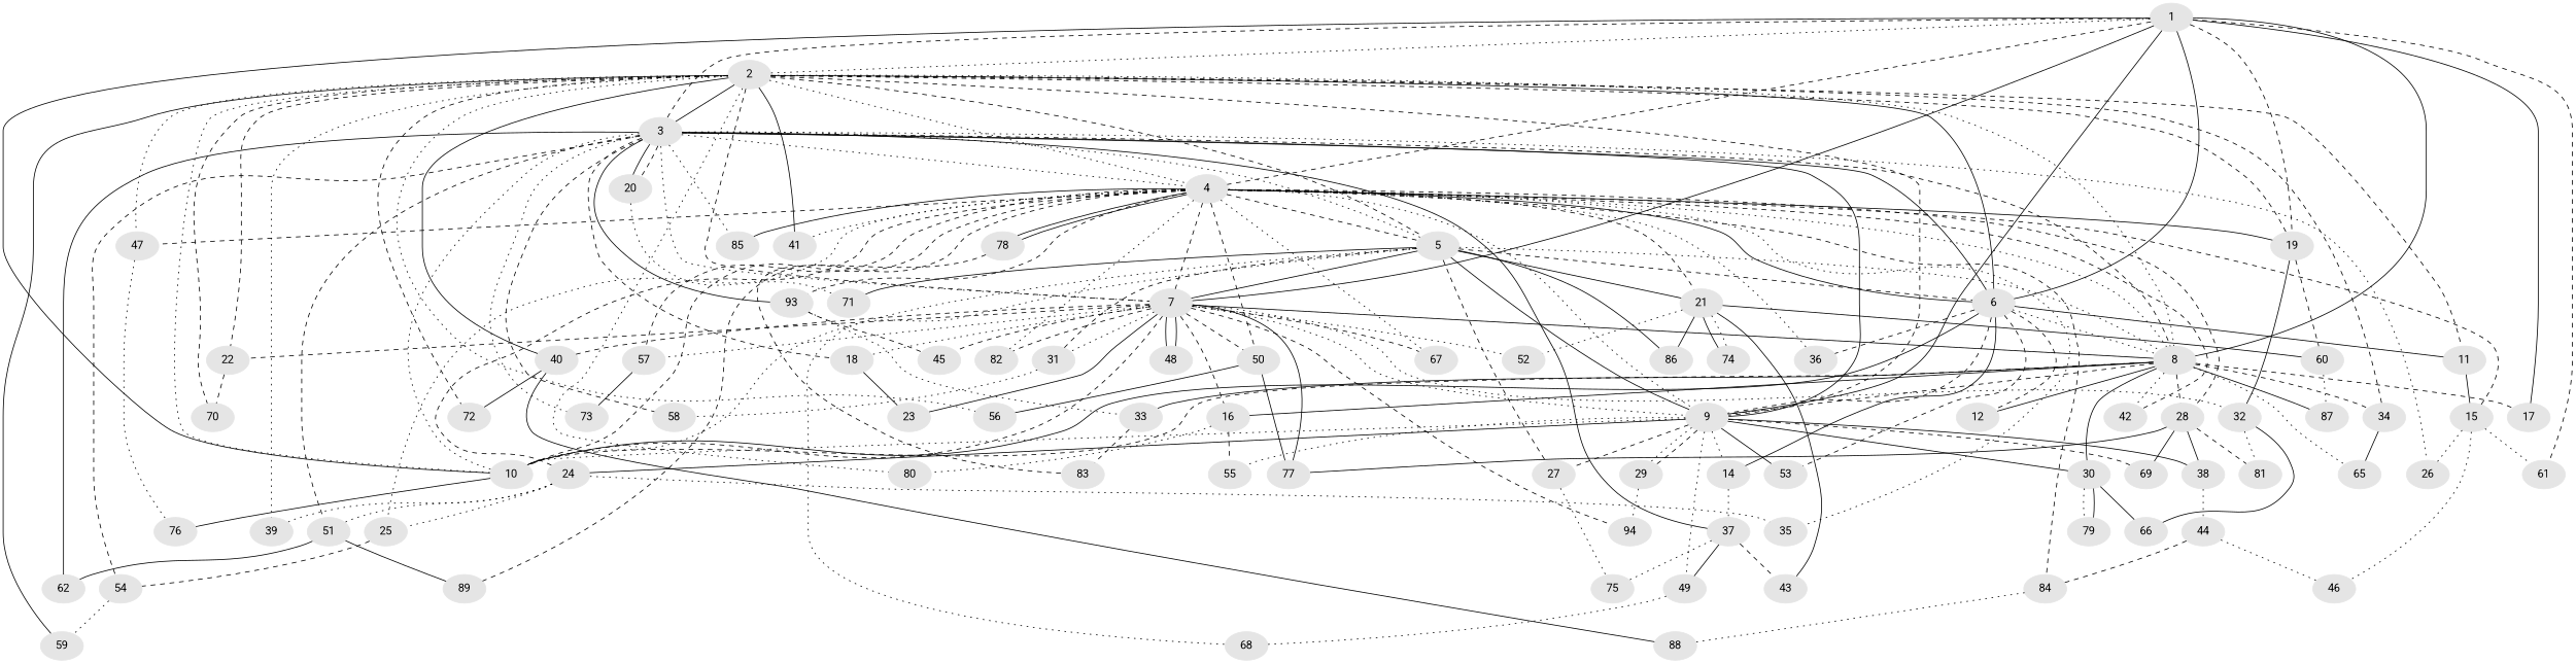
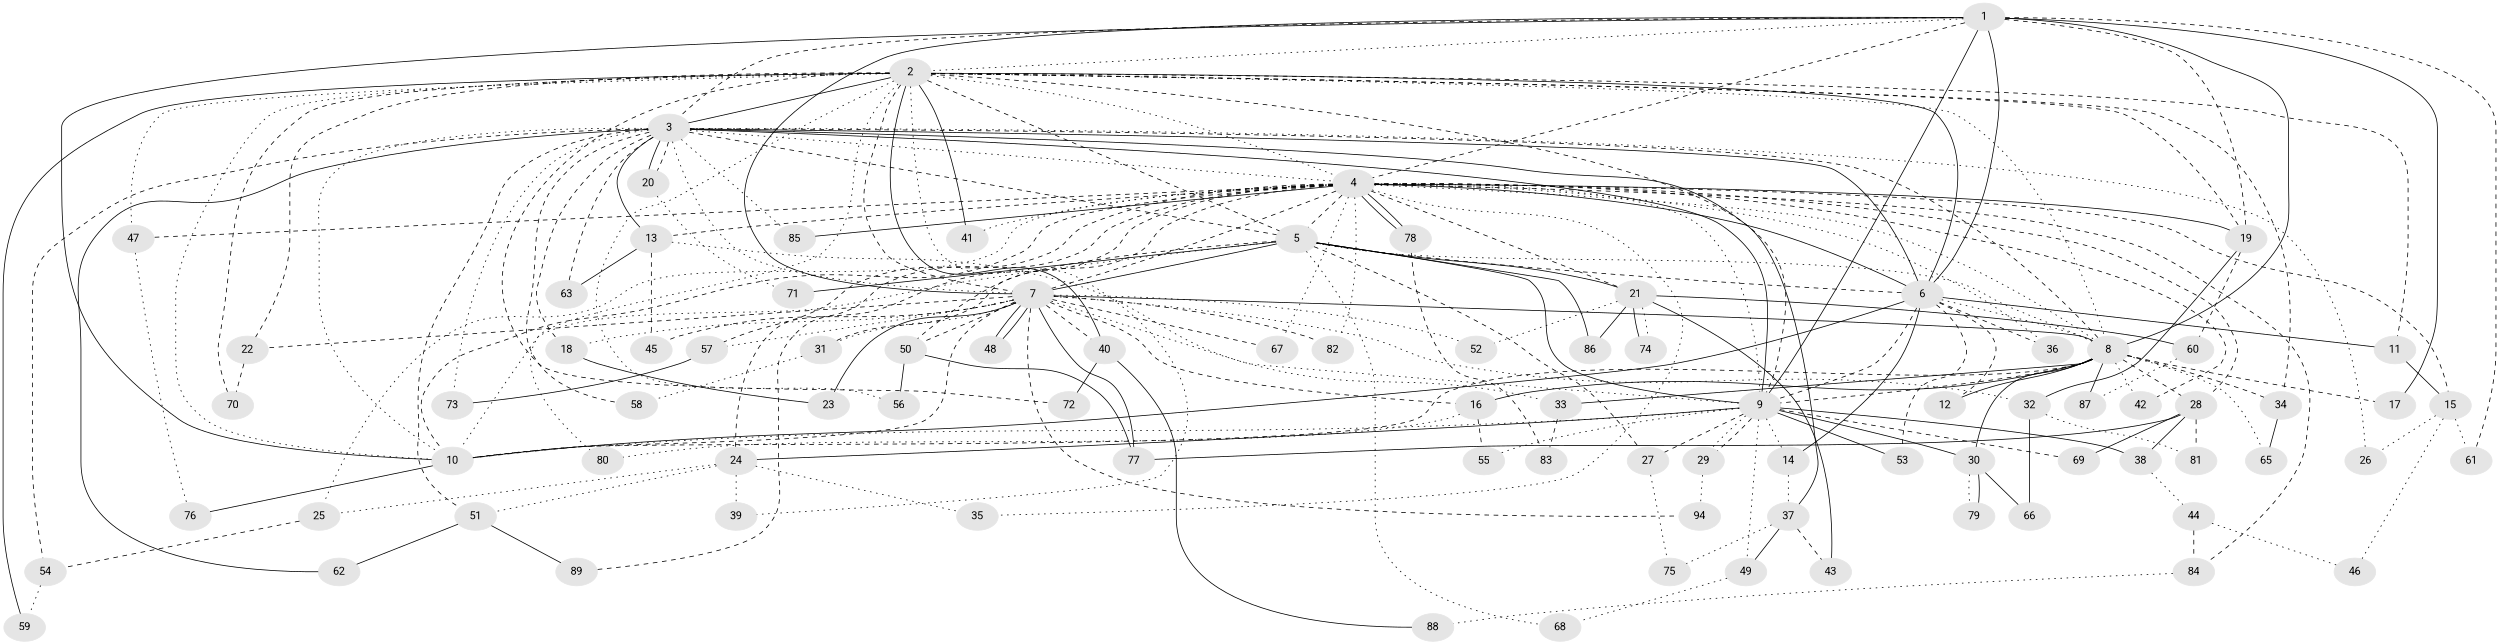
  graph {
    fontname=Roboto
    node [color=gray90 fontname=Roboto style=filled]
    edge [fontname=Roboto style=dashed]
    1
    2
    3
    4
    6
    7
    8
    9
    10
    17
    61
    19
    5
    11
    34
    39
    40
    41
    47
    56
    59
    70
    72
    80
    22
-   13 [label=93]
+   13
    18
    20
    26
    37
    51
    54
    58
    62
+   63
    73
    85
    15
    21
    24
    25
    28
    35
    36
    42
    50
    57
    67
    78
    82
    84
    89
    27
    31
    68
    71
    86
    12
    14
    53
    16
    23
    32
    45
    48
    52
    n67 [label=94]
    77
    30
    33
    65
    87
    29
    38
    49
    55
    69
    76
    60
    88
    43
    75
    46
    74
    81
    83
    66
    79
    44
    1 -- 2 [style=dotted]
    1 -- 3
    1 -- 4
    1 -- 6 [style=solid]
    1 -- 7 [style=solid]
    1 -- 8 [style=solid]
    1 -- 9 [style=solid]
    1 -- 10 [style=solid]
    1 -- 17 [style=solid]
    1 -- 61
    1 -- 19
    2 -- 3 [style=solid]
    2 -- 4 [style=dotted]
    2 -- 6 [style=solid]
    2 -- 7
    2 -- 8 [style=dotted]
    2 -- 9
    2 -- 10 [style=dotted]
    2 -- 19
    2 -- 5
    2 -- 11
    2 -- 34
    2 -- 39 [style=dotted]
    2 -- 40 [style=solid]
    2 -- 41 [style=solid]
    2 -- 47 [style=dotted]
    2 -- 56 [style=dotted]
    2 -- 59 [style=solid]
    2 -- 70
    2 -- 72
    2 -- 80 [style=dotted]
    2 -- 22
    3 -- 4 [style=dotted]
    3 -- 6 [style=solid]
    3 -- 7 [style=dotted]
    3 -- 8
    3 -- 9 [style=solid]
    3 -- 10 [style=dotted]
-   3 -- 5 [style=dotted]
+   3 -- 5
    3 -- 13 [style=solid]
    3 -- 18
    3 -- 20 [style=solid]
    3 -- 20
    3 -- 26 [style=dotted]
    3 -- 37 [style=solid]
    3 -- 51
    3 -- 54
    3 -- 58
    3 -- 62 [style=solid]
+   3 -- 63
    3 -- 73 [style=dotted]
    3 -- 85 [style=dotted]
    4 -- 6 [style=solid]
    4 -- 7
    4 -- 8 [style=dotted]
    4 -- 9 [style=dotted]
    4 -- 10
    4 -- 19 [style=solid]
    4 -- 5
    4 -- 41 [style=dotted]
    4 -- 47
    4 -- 13
    4 -- 85 [style=solid]
    4 -- 15
    4 -- 21
    4 -- 24
    4 -- 25 [style=dotted]
    4 -- 28
    4 -- 35 [style=dotted]
    4 -- 36 [style=dotted]
    4 -- 42
    4 -- 50
    4 -- 57
    4 -- 67 [style=dotted]
    4 -- 78 [style=solid]
    4 -- 78 [style=solid]
    4 -- 82 [style=dotted]
    4 -- 84
    4 -- 89
    6 -- 8 [style=dotted]
    6 -- 9
    6 -- 10 [style=solid]
    6 -- 11 [style=solid]
    6 -- 36
    6 -- 12
    6 -- 14 [style=solid]
    6 -- 53
    7 -- 8 [style=solid]
    7 -- 9 [style=dotted]
    7 -- 10
    7 -- 40
    7 -- 22
    7 -- 18 [style=dotted]
    7 -- 50
    7 -- 57 [style=dotted]
    7 -- 67
    7 -- 82
    7 -- 31 [style=dotted]
    7 -- 16
    7 -- 23 [style=solid]
    7 -- 32 [style=dotted]
    7 -- 45
    7 -- 48 [style=solid]
    7 -- 48 [style=solid]
    7 -- 52 [style=dotted]
    7 -- n67
    7 -- 77 [style=solid]
    8 -- 9
    8 -- 10
    8 -- 17
    8 -- 34
    8 -- 28
    8 -- 42 [style=dotted]
    8 -- 12 [style=solid]
    8 -- 16 [style=solid]
    8 -- 30 [style=solid]
    8 -- 33 [style=solid]
    8 -- 65 [style=dotted]
    8 -- 87 [style=solid]
    9 -- 10 [style=dotted]
    9 -- 24 [style=solid]
    9 -- 27
    9 -- 14 [style=dotted]
    9 -- 53 [style=solid]
    9 -- 30 [style=solid]
    9 -- 29 [style=dotted]
    9 -- 29
    9 -- 38 [style=solid]
    9 -- 49 [style=dotted]
    9 -- 55 [style=dotted]
    9 -- 69
    10 -- 76 [style=solid]
    19 -- 32 [style=solid]
    19 -- 60
    5 -- 6
    5 -- 7 [style=solid]
    5 -- 8 [style=dotted]
    5 -- 9 [style=solid]
    5 -- 10 [style=dotted]
    5 -- 21 [style=solid]
    5 -- 27
    5 -- 31
    5 -- 68 [style=dotted]
    5 -- 71 [style=solid]
    5 -- 86 [style=solid]
    11 -- 15 [style=solid]
    34 -- 65 [style=solid]
    40 -- 72 [style=solid]
    40 -- 88 [style=solid]
    47 -- 76 [style=dotted]
    22 -- 70
+   13 -- 63 [style=solid]
    13 -- 45
    13 -- 33 [style=dotted]
    18 -- 23 [style=solid]
    20 -- 71 [style=dotted]
    37 -- 49 [style=solid]
    37 -- 43
    37 -- 75 [style=dotted]
    51 -- 62 [style=solid]
    51 -- 89 [style=solid]
    54 -- 59 [style=dotted]
    15 -- 61 [style=dotted]
    15 -- 26 [style=dotted]
    15 -- 46 [style=dotted]
    21 -- 86 [style=solid]
    21 -- 52 [style=dotted]
    21 -- 60 [style=solid]
    21 -- 43 [style=solid]
    21 -- 74 [style=solid]
    21 -- 74 [style=dotted]
    24 -- 39 [style=dotted]
    24 -- 51 [style=dotted]
    24 -- 25 [style=dotted]
    24 -- 35 [style=dotted]
    25 -- 54
    28 -- 77 [style=solid]
    28 -- 38 [style=solid]
    28 -- 69 [style=solid]
    28 -- 81
    50 -- 56 [style=solid]
    50 -- 77 [style=solid]
    57 -- 73 [style=solid]
    78 -- 83
    84 -- 88 [style=dotted]
    27 -- 75 [style=dotted]
    31 -- 58 [style=dotted]
    14 -- 37 [style=dotted]
    16 -- 80 [style=dotted]
    16 -- 55
    32 -- 81 [style=dotted]
    32 -- 66 [style=solid]
    30 -- 66 [style=solid]
    30 -- 79 [style=dotted]
    30 -- 79 [style=solid]
    33 -- 83
    29 -- n67 [style=dotted]
    38 -- 44 [style=dotted]
    49 -- 68 [style=dotted]
    60 -- 87 [style=dotted]
    44 -- 84
    44 -- 46 [style=dotted]
  }
